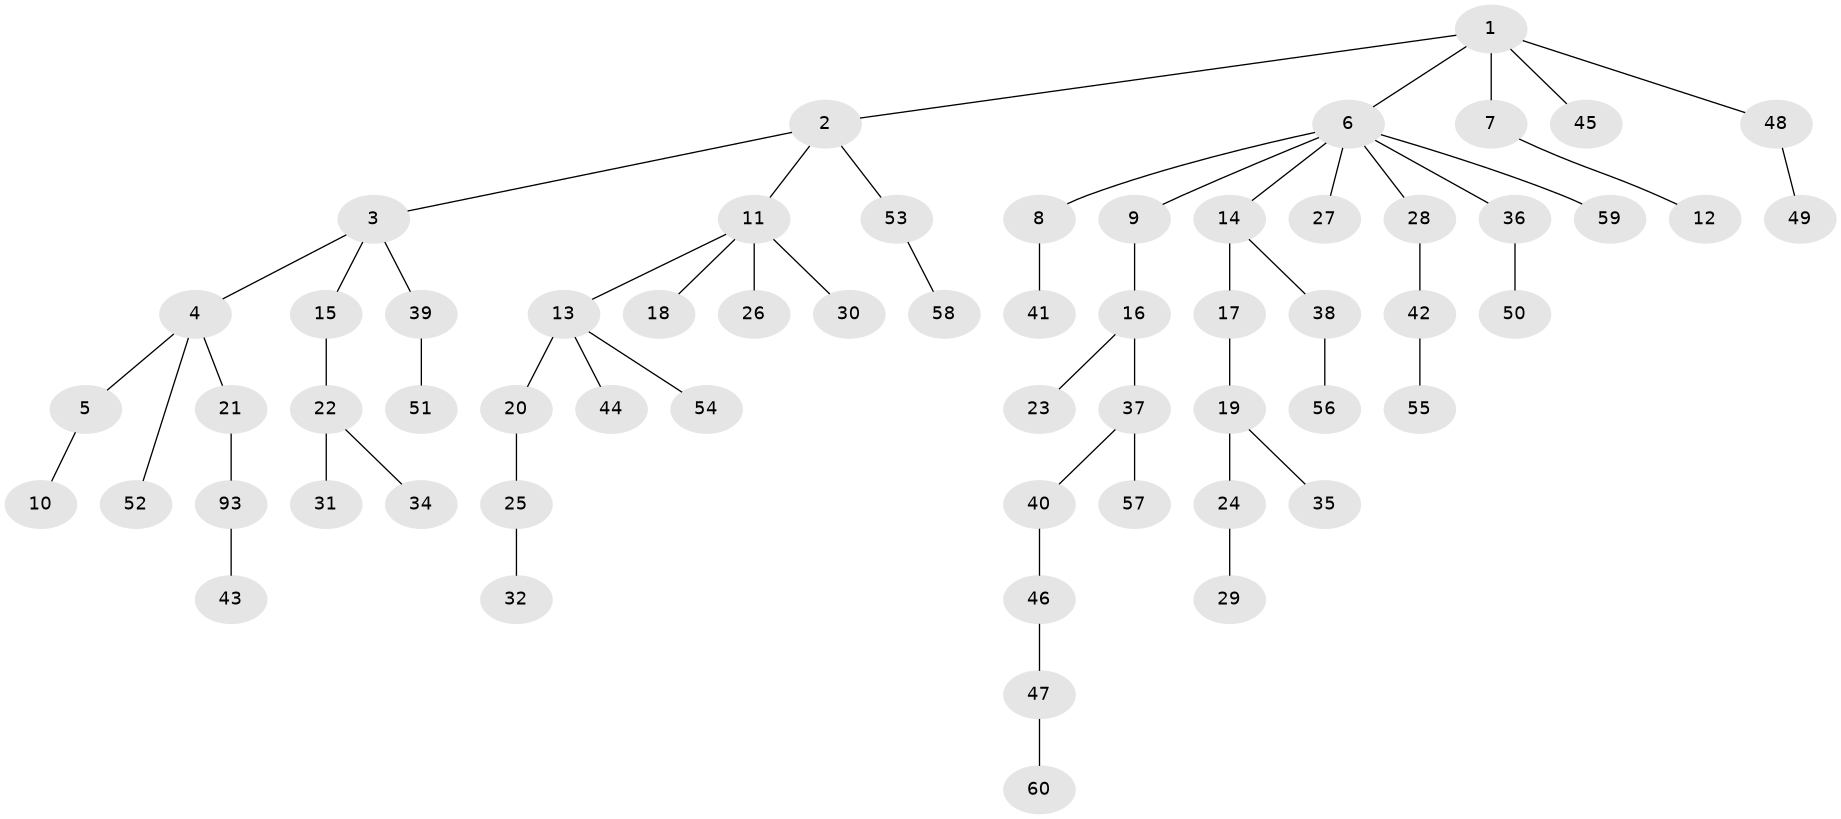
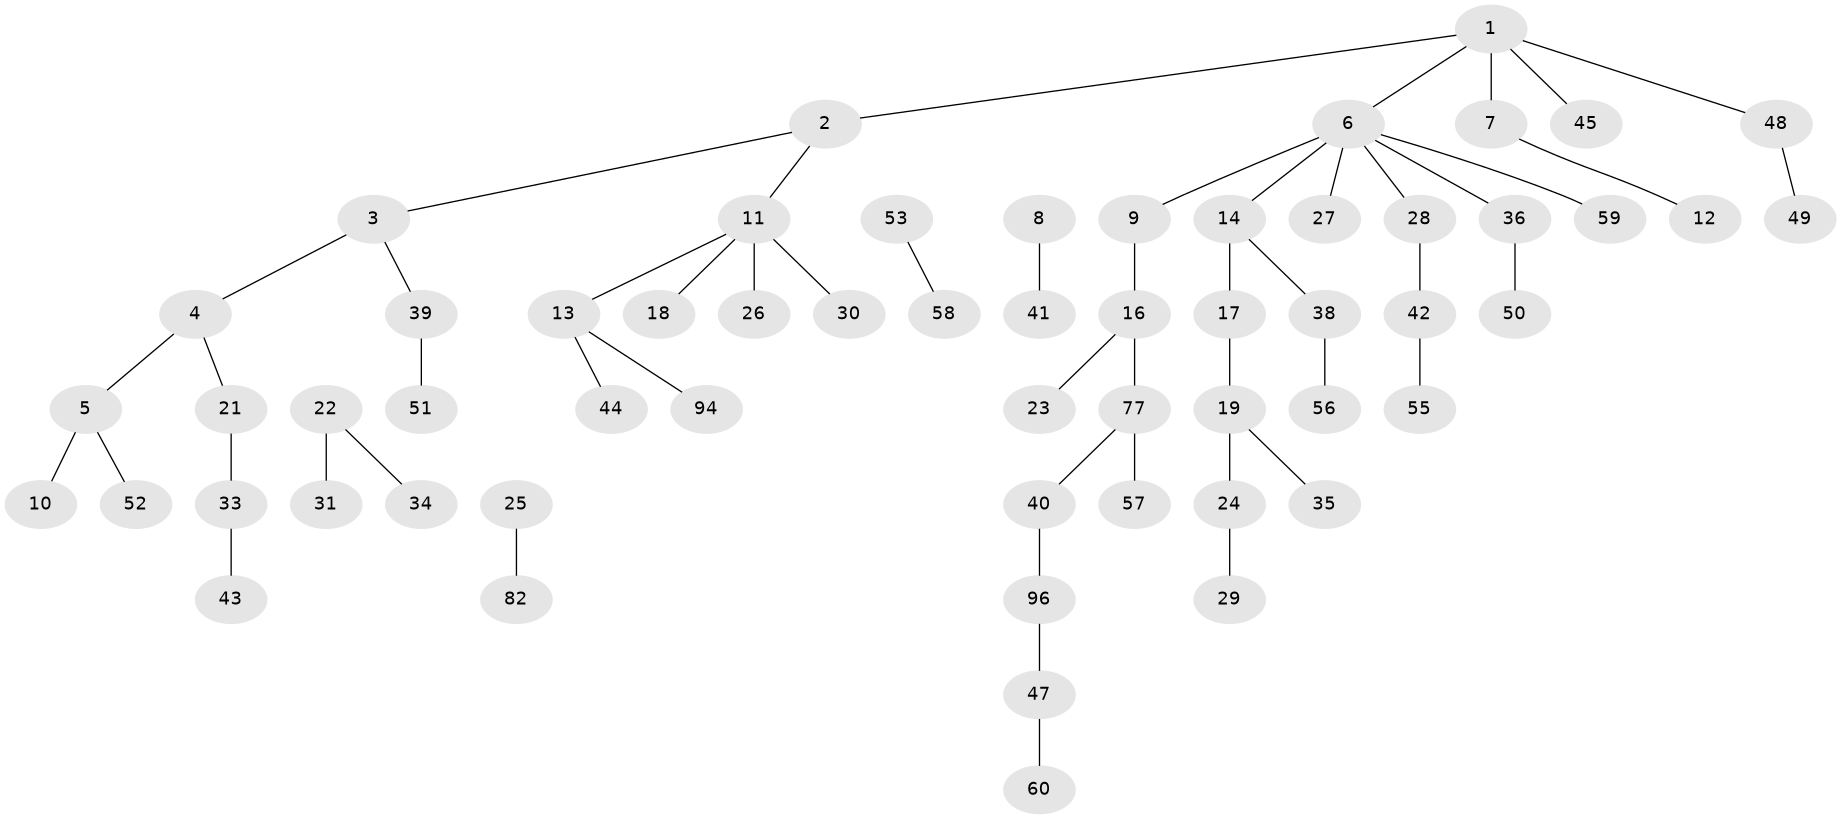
  graph {
    fontname="DejaVu Sans"
    node [color=gray90 fontname="DejaVu Sans" style=filled]
    edge [fontname="DejaVu Sans"]
    1
    2
    6
    7
    45
    48
    3
    11
    53
    8
    9
    14
    27
    28
    36
    59
    12
    49
    4
-   15
    39
    13
    18
    26
    30
-   20
    44
-   54
+   54 [label=94]
    58
    5
    21
    22
    51
    10
    52
-   33 [label=93]
+   33
    41
    16
    17
    38
    42
    50
    23
-   37
+   37 [label=77]
    25
    19
    56
    31
    34
    40
    57
    24
    35
    29
-   32
+   32 [label=82]
    43
    55
-   46
+   46 [label=96]
    47
    60
    1 -- 2
    1 -- 6
    1 -- 7
    1 -- 45
    1 -- 48
    2 -- 3
    2 -- 11
-   2 -- 53
-   6 -- 8
    6 -- 9
    6 -- 14
    6 -- 27
    6 -- 28
    6 -- 36
    6 -- 59
    7 -- 12
    48 -- 49
    3 -- 4
-   3 -- 15
    3 -- 39
    11 -- 13
    11 -- 18
    11 -- 26
    11 -- 30
    53 -- 58
    8 -- 41
    9 -- 16
    14 -- 17
    14 -- 38
    28 -- 42
    36 -- 50
    4 -- 5
    4 -- 21
-   15 -- 22
    39 -- 51
-   13 -- 20
    13 -- 44
    13 -- 54
-   20 -- 25
    5 -- 10
-   4 -- 52
+   5 -- 52
    21 -- 33
    22 -- 31
    22 -- 34
    33 -- 43
    16 -- 23
    16 -- 37
    17 -- 19
    38 -- 56
    42 -- 55
    37 -- 40
    37 -- 57
    25 -- 32
    19 -- 24
    19 -- 35
    40 -- 46
    24 -- 29
    46 -- 47
    47 -- 60
  }
